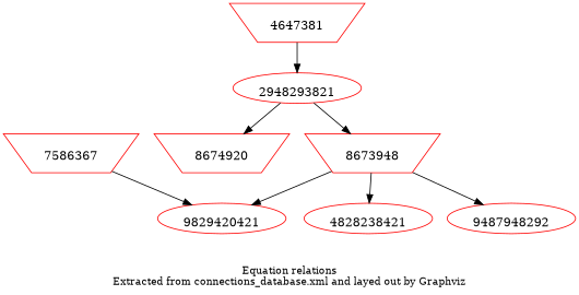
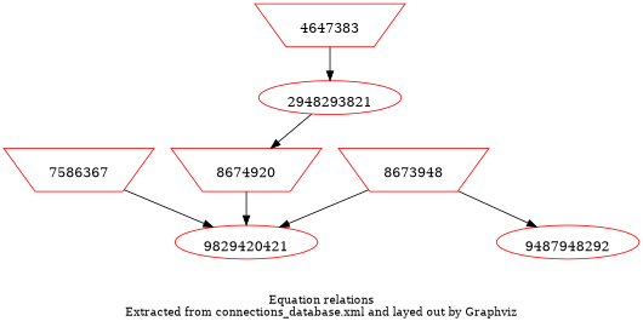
  digraph {
    fontsize=12
    label="Equation relations\nExtracted from connections_database.xml and layed out by Graphviz"
    node [color=red labelloc=b shape=ellipse]
    n1 [label=2948293821]
    8674920 [shape=invtrapezium]
    8673948 [shape=invtrapezium]
    9829420421
-   4828238421
    n6 [label=9487948292]
    n7 [label=7586367 shape=invtrapezium]
-   4647381 [shape=invtrapezium]
+   4647381 [shape=invtrapezium label=4647383]
    n1 -> 8674920
-   n1 -> 8673948
+   8674920 -> 9829420421
    8673948 -> 9829420421
-   8673948 -> 4828238421
    8673948 -> n6
    n7 -> 9829420421
    4647381 -> n1
  }
